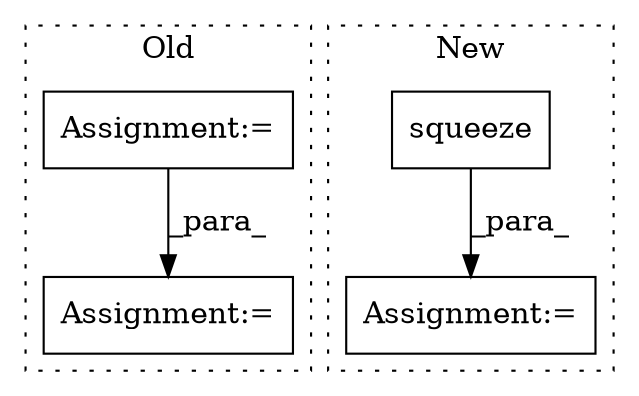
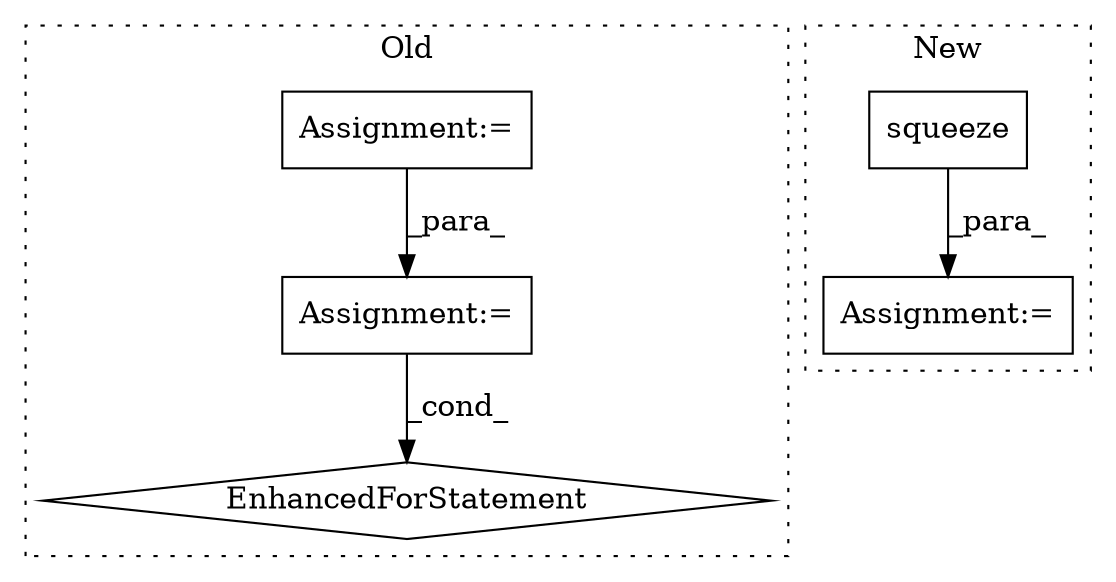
  digraph {
    node [a=7 l="53,2" s="1106,1196" shape=box]
+   n1 [a=70 label=EnhancedForStatement shape=diamond]
    n2 [label="Assignment:="]
    n3 [l=1 label="Assignment:=" s=863]
    n4 [a=32 l="8,1" label=squeeze s="1771,1802"]
    n5 [l=1 label="Assignment:=" s=1764]
    subgraph cluster_1 {
      label=Old
      style=dotted
+     n1
      n2
      n3
    }
    subgraph cluster_2 {
      label=New
      style=dotted
      n4
      n5
    }
+   n2 -> n1 [label=_cond_]
    n3 -> n2 [label=_para_]
    n4 -> n5 [label=_para_]
  }
